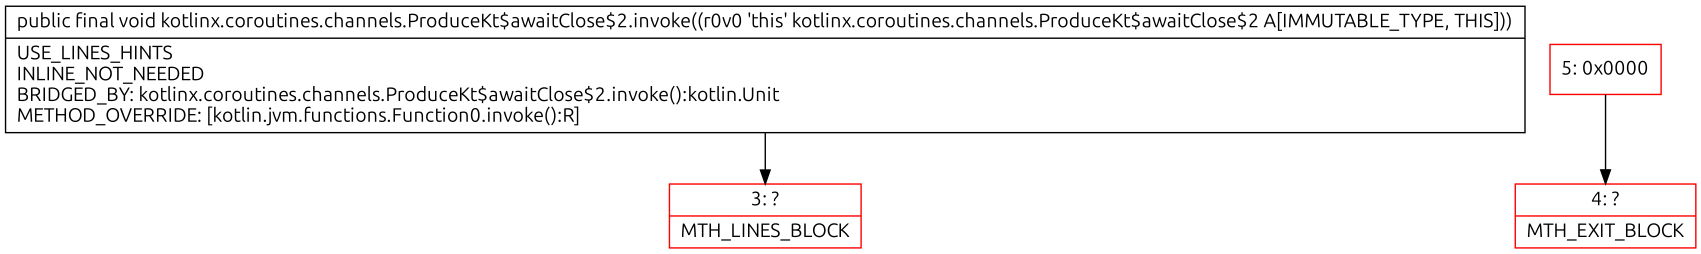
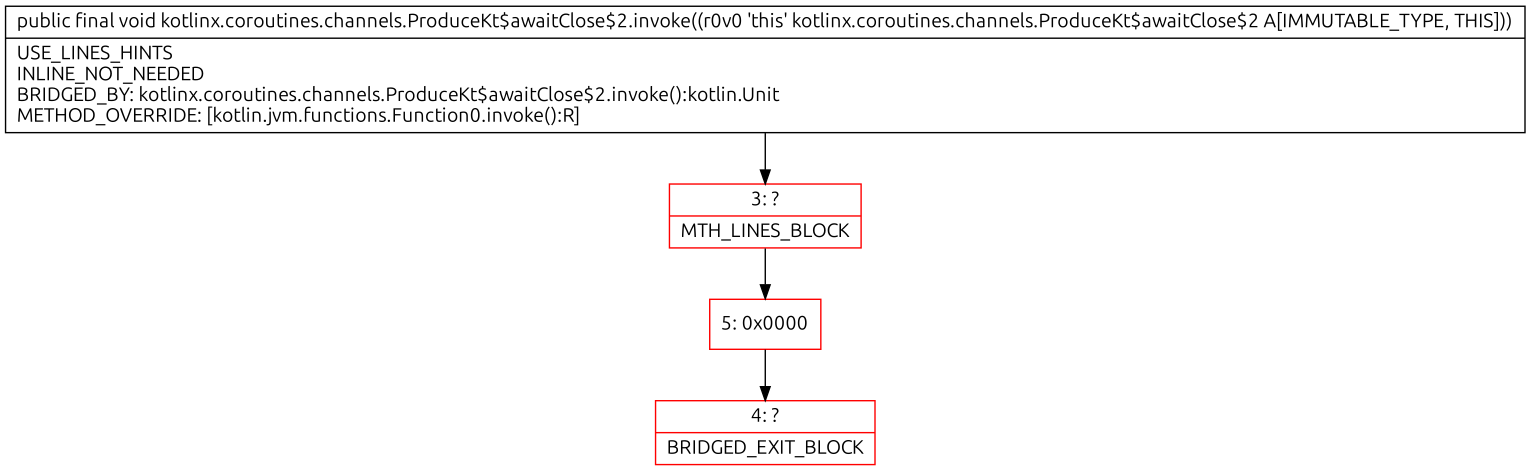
  digraph {
    fontname=Ubuntu
    node [color=red fontname=Ubuntu shape=record]
    edge [fontname=Ubuntu]
    n1 [label="{3\:\ ?|MTH_LINES_BLOCK\l}"]
    n2 [label="{5\:\ 0x0000}"]
-   n3 [label="{4\:\ ?|MTH_EXIT_BLOCK\l}"]
+   n3 [label="{4\:\ ?|BRIDGED_EXIT_BLOCK\l}"]
    n4 [label="{public final void kotlinx.coroutines.channels.ProduceKt$awaitClose$2.invoke((r0v0 'this' kotlinx.coroutines.channels.ProduceKt$awaitClose$2 A[IMMUTABLE_TYPE, THIS]))  | USE_LINES_HINTS\lINLINE_NOT_NEEDED\lBRIDGED_BY: kotlinx.coroutines.channels.ProduceKt$awaitClose$2.invoke():kotlin.Unit\lMETHOD_OVERRIDE: [kotlin.jvm.functions.Function0.invoke():R]\l}" color=""]
    subgraph cluster_1 {
      label="R(0)"
    }
+   n1 -> n2
    n2 -> n3
    n4 -> n1
  }
